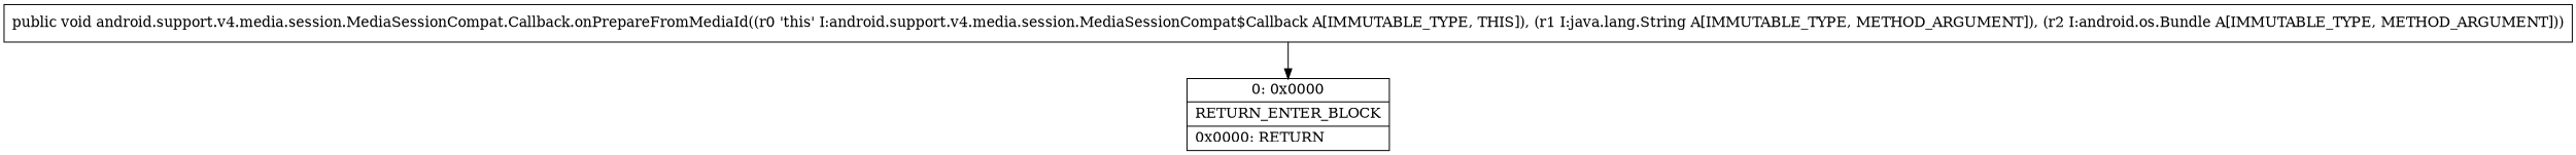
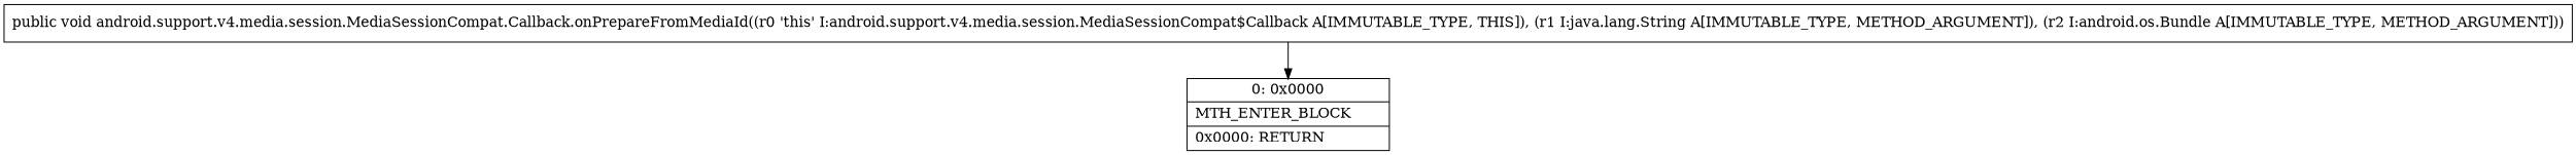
  digraph {
    node [shape=record]
-   n1 [label="{0\:\ 0x0000|RETURN_ENTER_BLOCK\l|0x0000: RETURN   \l}"]
+   n1 [label="{0\:\ 0x0000|MTH_ENTER_BLOCK\l|0x0000: RETURN   \l}"]
    n2 [label="{public void android.support.v4.media.session.MediaSessionCompat.Callback.onPrepareFromMediaId((r0 'this' I:android.support.v4.media.session.MediaSessionCompat$Callback A[IMMUTABLE_TYPE, THIS]), (r1 I:java.lang.String A[IMMUTABLE_TYPE, METHOD_ARGUMENT]), (r2 I:android.os.Bundle A[IMMUTABLE_TYPE, METHOD_ARGUMENT])) }"]
    n2 -> n1
  }
